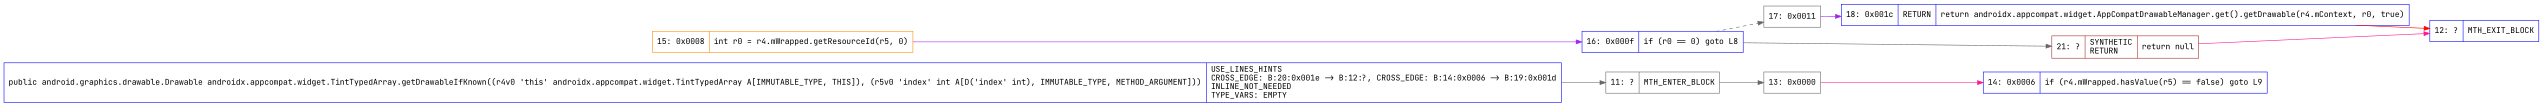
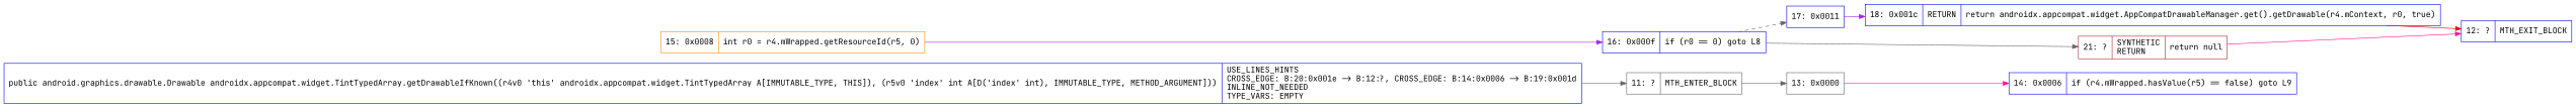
  digraph {
    fontname="JetBrains Mono"
    rankdir=LR
    node [color=blue fontname="JetBrains Mono" shape=record]
    edge [color=gray40 fontname="JetBrains Mono"]
    n1 [color=gray40 label="{11\:\ ?|MTH_ENTER_BLOCK\l}"]
    n2 [color=gray40 label="{13\:\ 0x0000}"]
    n3 [label="{14\:\ 0x0006|if (r4.mWrapped.hasValue(r5) == false) goto L9\l}"]
    n4 [color=darkorange label="{15\:\ 0x0008|int r0 = r4.mWrapped.getResourceId(r5, 0)\l}"]
    n5 [label="{16\:\ 0x000f|if (r0 == 0) goto L8\l}"]
-   n6 [color=gray40 label="{17\:\ 0x0011}"]
+   n6 [label="{17\:\ 0x0011}"]
    n7 [color=brown label="{21\:\ ?|SYNTHETIC\lRETURN\l|return null\l}"]
    n8 [label="{18\:\ 0x001c|RETURN\l|return androidx.appcompat.widget.AppCompatDrawableManager.get().getDrawable(r4.mContext, r0, true)\l}"]
    n9 [label="{12\:\ ?|MTH_EXIT_BLOCK\l}"]
    n10 [label="{public android.graphics.drawable.Drawable androidx.appcompat.widget.TintTypedArray.getDrawableIfKnown((r4v0 'this' androidx.appcompat.widget.TintTypedArray A[IMMUTABLE_TYPE, THIS]), (r5v0 'index' int A[D('index' int), IMMUTABLE_TYPE, METHOD_ARGUMENT]))  | USE_LINES_HINTS\lCROSS_EDGE: B:20:0x001e \-\> B:12:?, CROSS_EDGE: B:14:0x0006 \-\> B:19:0x001d\lINLINE_NOT_NEEDED\lTYPE_VARS: EMPTY\l}"]
    n1 -> n2
    n2 -> n3 [color=deeppink]
    n4 -> n5 [color=purple]
    n5 -> n6 [style=dashed]
    n5 -> n7
    n6 -> n8 [color=purple]
    n7 -> n9 [color=deeppink]
    n8 -> n9 [color=red]
    n10 -> n1
  }
